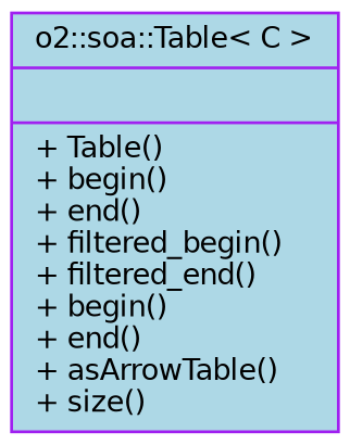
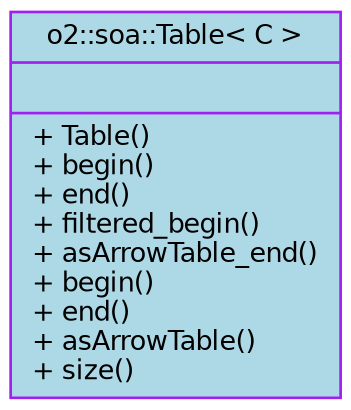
  digraph {
-   n1 [color=purple fillcolor=lightblue fontcolor=black fontname=Helvetica fontsize=10 height=0.2 label="{o2::soa::Table\< C \>\n||+ Table()\l+ begin()\l+ end()\l+ filtered_begin()\l+ filtered_end()\l+ begin()\l+ end()\l+ asArrowTable()\l+ size()\l}" shape=record style=filled width=0.4]
+   n1 [color=purple fillcolor=lightblue fontcolor=black fontname=Helvetica fontsize=10 height=0.2 label="{o2::soa::Table\< C \>\n||+ Table()\l+ begin()\l+ end()\l+ filtered_begin()\l+ asArrowTable_end()\l+ begin()\l+ end()\l+ asArrowTable()\l+ size()\l}" shape=record style=filled width=0.4]
  }
